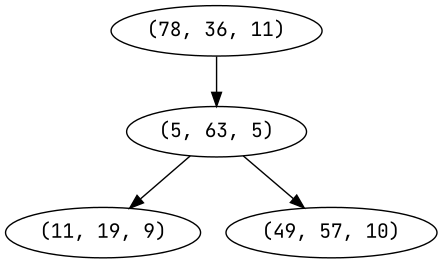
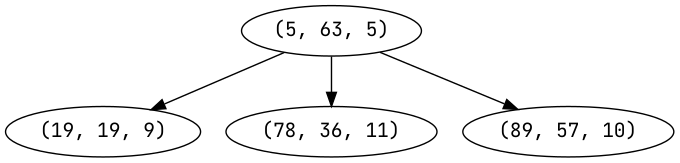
  digraph {
    fontname="JetBrains Mono"
    node [fontname="JetBrains Mono"]
    edge [fontname="JetBrains Mono"]
    "(5, 63, 5)"
-   "(11, 19, 9)"
+   "(11, 19, 9)" [label="(19, 19, 9)"]
    n3 [label="(78, 36, 11)"]
-   "(49, 57, 10)"
+   "(49, 57, 10)" [label="(89, 57, 10)"]
    "(5, 63, 5)" -> "(11, 19, 9)"
-   n3 -> "(5, 63, 5)"
+   "(5, 63, 5)" -> n3
    "(5, 63, 5)" -> "(49, 57, 10)"
  }
